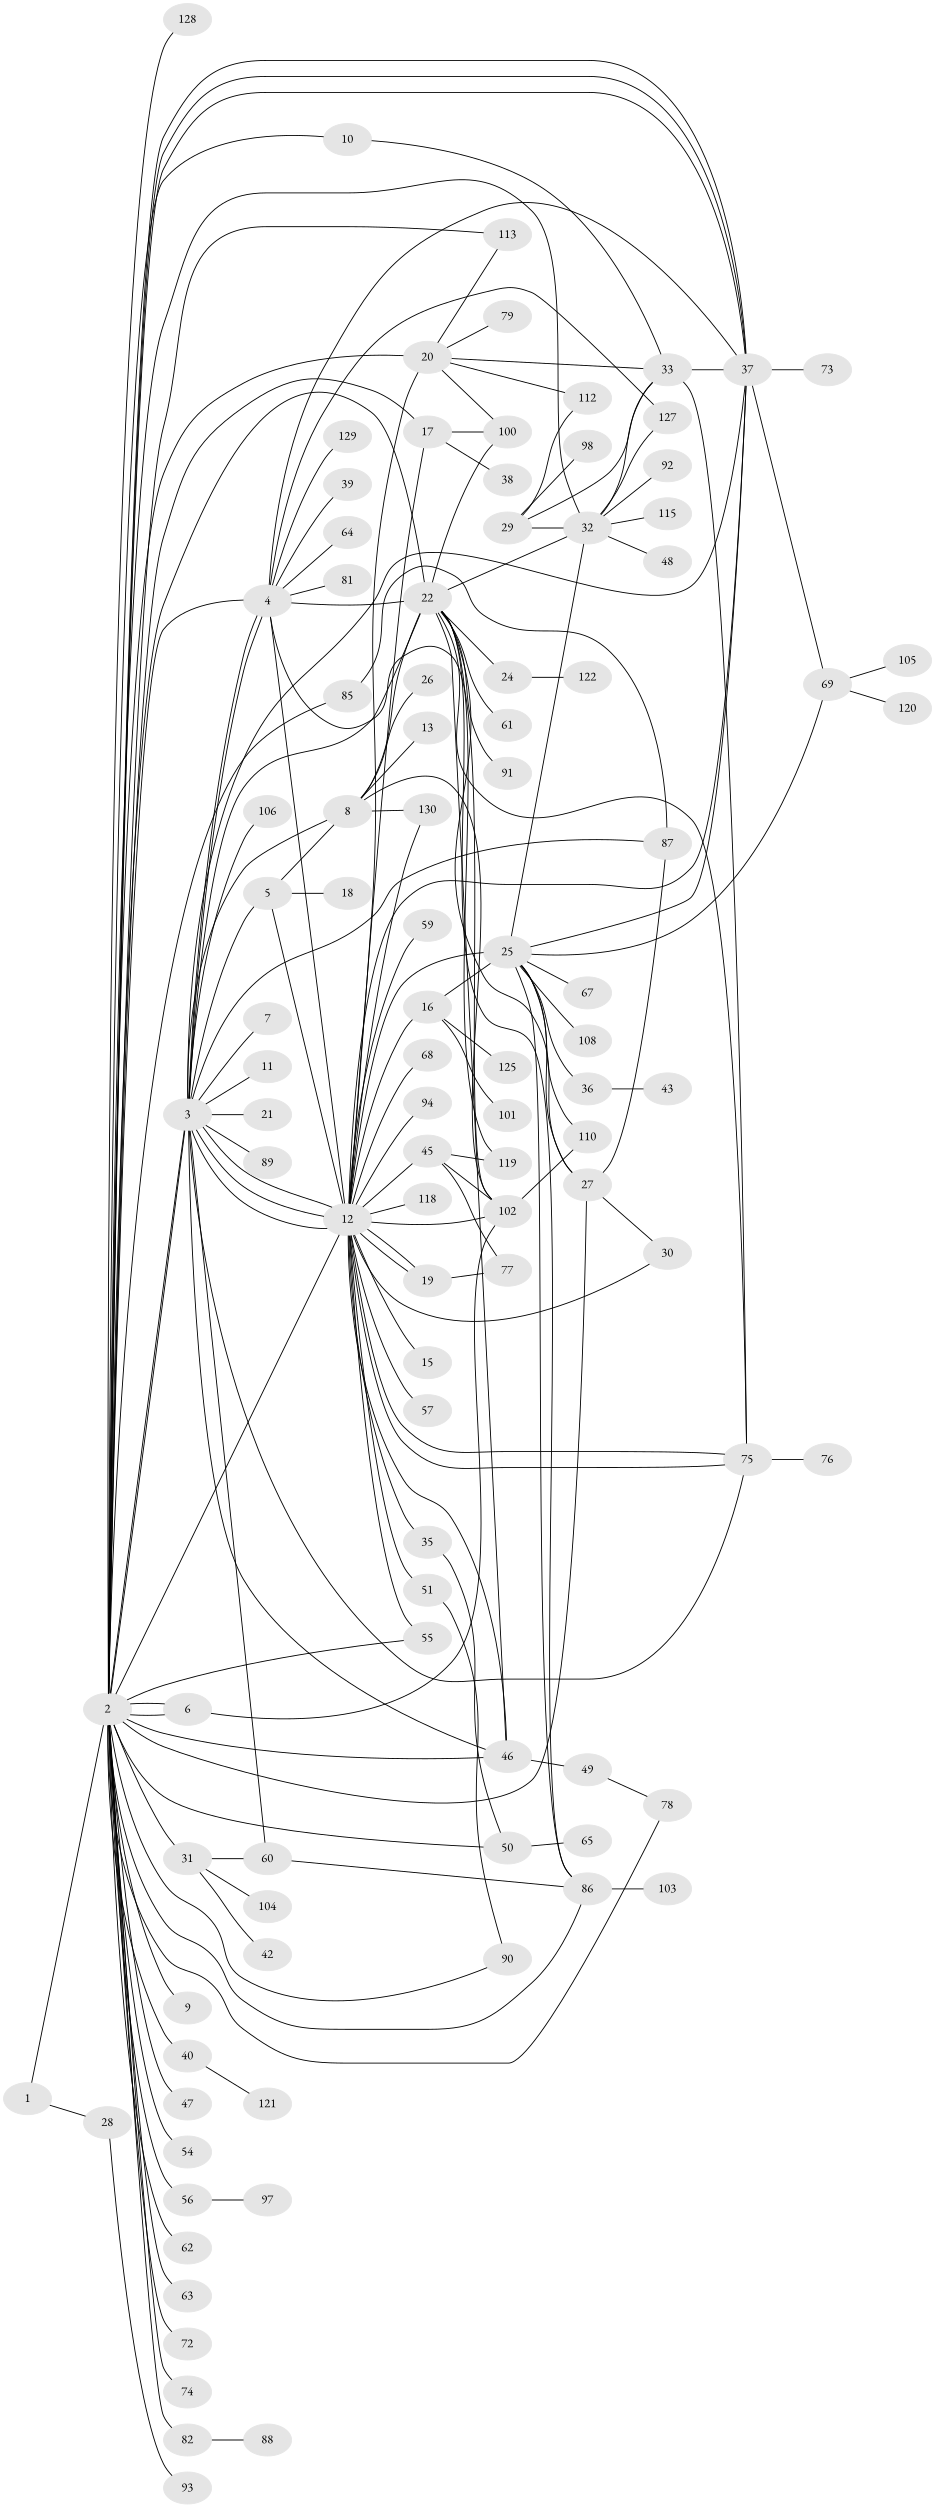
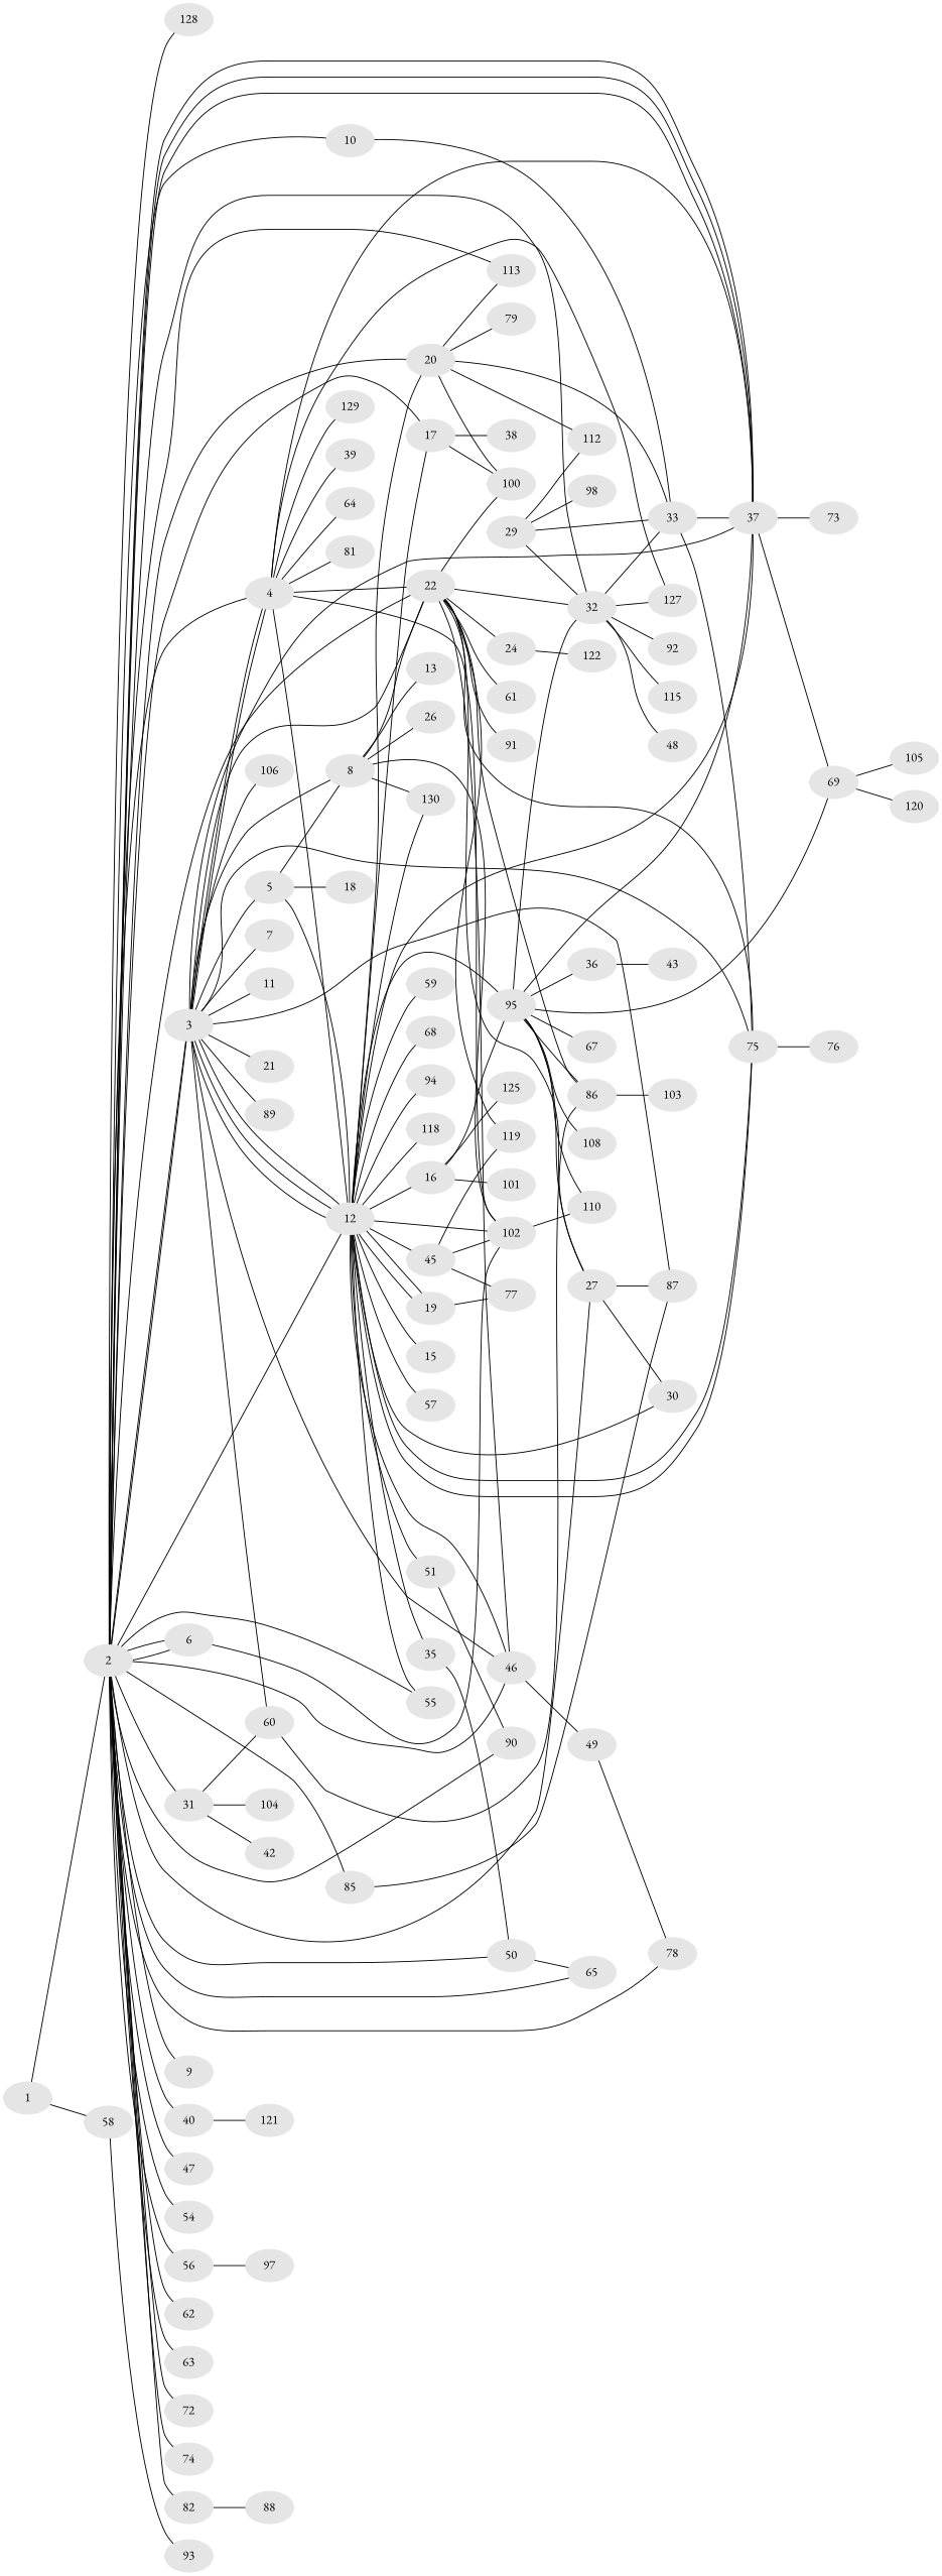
  graph {
    fontname="EB Garamond"
    rankdir=LR
    node [color=gray90 fontname="EB Garamond" style=filled]
    edge [fontname="EB Garamond"]
    2 [super="+14"]
    3 [super="+71"]
    4 [super="+116"]
    6
    9
    10 [super="+111"]
    12 [super="+23"]
    17 [super="+84"]
    20 [super="+114"]
    22 [super="+44"]
    27 [super="+52"]
    31 [super="+126"]
    32 [super="+124"]
    37
    40 [super="+80"]
    46 [super="+70"]
    47
    50 [super="+117"]
    54
    55
    56
    62 [super="+96"]
    63
    72
    74
    78
    82
    85
    86 [super="+123"]
    90
    113
    128
    1
-   58 [label=28]
+   58
    93
    5
    7
    8 [super="+28"]
    11
    21
    60 [super="+107"]
    75 [super="+109"]
    87
    89
    106
    39
    64
    81
    102
    127
    129
    33 [super="+66"]
    45 [super="+99"]
    130
    15
    16 [super="+95"]
    19 [super="+41"]
-   25 [super="+34"]
+   25 [super="+34" label=95]
    30
    35
    51
    57
    59
    68
    94
    118
    38
    100
    79
    112
    24
    61
    91
    119
    42
    104
    48
    92
    115
    69
    73
    121
    77
    49 [super="+53"]
    65
    97
    88
    103
    18
    13
    26
    76
    110
    101
    125
    36
    67
    108
    29
    98
    122
    43
    105
    120
    2 -- 3
    2 -- 3
    2 -- 4 [weight=2]
    2 -- 6
    2 -- 6
    2 -- 9
    2 -- 10
    2 -- 12 [weight=3]
    2 -- 17 [weight=2]
    2 -- 20
    2 -- 22
    2 -- 27
    2 -- 31
    2 -- 32
    2 -- 37
    2 -- 37
    2 -- 37
    2 -- 40
    2 -- 46 [weight=2]
    2 -- 47
    2 -- 50
    2 -- 54
    2 -- 55
    2 -- 56
    2 -- 62
    2 -- 63
    2 -- 72
    2 -- 74
    2 -- 78
    2 -- 82 [weight=2]
    2 -- 85
-   2 -- 86
+   2 -- 65
    2 -- 90
    2 -- 113
    2 -- 128
    3 -- 4
    3 -- 4
    3 -- 12 [weight=2]
    3 -- 12
    3 -- 12
    3 -- 22
    3 -- 37
    3 -- 46
    3 -- 5
    3 -- 7
    3 -- 8
    3 -- 11
    3 -- 21
    3 -- 60
    3 -- 75
    3 -- 87
    3 -- 89
    3 -- 106
    4 -- 12
    4 -- 22
    4 -- 37
    4 -- 39
    4 -- 64
    4 -- 81
    4 -- 102
    4 -- 127
    4 -- 129
    6 -- 102
    10 -- 33
    12 -- 17
    12 -- 20
    12 -- 37
    12 -- 46
    12 -- 55
    12 -- 75
    12 -- 75
    12 -- 102
    12 -- 45
    12 -- 130
    12 -- 15
    12 -- 16
    12 -- 19 [weight=2]
    12 -- 19
    12 -- 25
    12 -- 30
    12 -- 35
    12 -- 51
    12 -- 57
    12 -- 59
    12 -- 68
    12 -- 94
    12 -- 118
    17 -- 38
    17 -- 100
    20 -- 113
    20 -- 33
    20 -- 100
    20 -- 79
    20 -- 112
    22 -- 27
    22 -- 32 [weight=2]
    22 -- 46
    22 -- 86
    22 -- 75
    22 -- 100
    22 -- 24
    22 -- 61
    22 -- 91
    22 -- 119
    27 -- 87
    27 -- 30
    31 -- 60
    31 -- 42
    31 -- 104
    32 -- 127
    32 -- 33
    32 -- 48
    32 -- 92
    32 -- 115
    37 -- 69
    37 -- 73
    40 -- 121
    46 -- 49
    50 -- 65
    56 -- 97
    82 -- 88
    85 -- 87
    86 -- 103
    1 -- 2
    1 -- 58
    58 -- 93
    5 -- 12
    5 -- 8
    5 -- 18
    8 -- 22
    8 -- 102
    8 -- 130
    8 -- 13
    8 -- 26
    60 -- 86
    75 -- 76
    102 -- 110
    33 -- 37
    33 -- 75
    45 -- 102
    45 -- 119
    45 -- 77
    16 -- 25
    16 -- 101
    16 -- 125
    19 -- 77
    25 -- 27
    25 -- 32
    25 -- 37
    25 -- 86
    25 -- 69
    25 -- 110
    25 -- 36
    25 -- 67
    25 -- 108
    35 -- 50
    51 -- 90
    24 -- 122
    69 -- 105
    69 -- 120
    49 -- 78
    36 -- 43
    29 -- 32
    29 -- 33
    29 -- 112
    29 -- 98
  }
